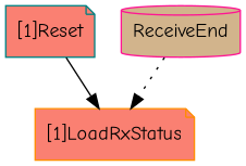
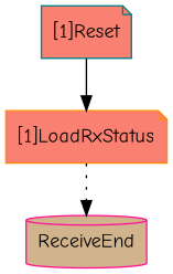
  strict digraph {
    fontname="Comic Neue"
    node [fillcolor=salmon fontname="Comic Neue" shape=note style=filled]
    edge [fontname="Comic Neue"]
    "[1]Reset" [color=teal complexity=1 importance=0.0446006582713 rank=0.0446006582713]
    "[1]LoadRxStatus" [color=darkorange complexity=2 importance=0.0335183845545 rank=0.0167591922773]
    ReceiveEnd [color=deeppink complexity=0 fillcolor=tan importance=0.0153202198097 rank=0.0 shape=cylinder]
    "[1]Reset" -> "[1]LoadRxStatus" [style=solid]
-   ReceiveEnd -> "[1]LoadRxStatus" [style=dotted]
+   "[1]LoadRxStatus" -> ReceiveEnd [style=dotted]
  }
